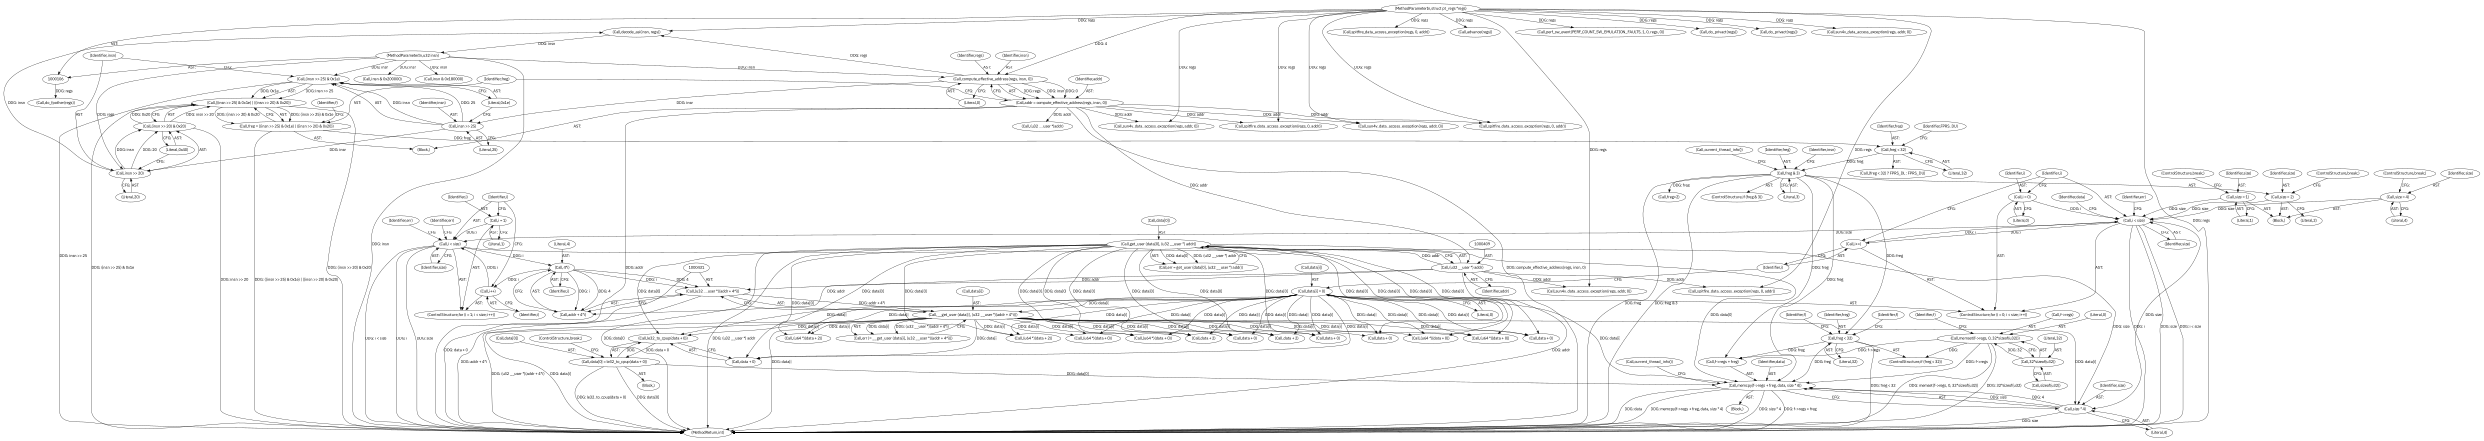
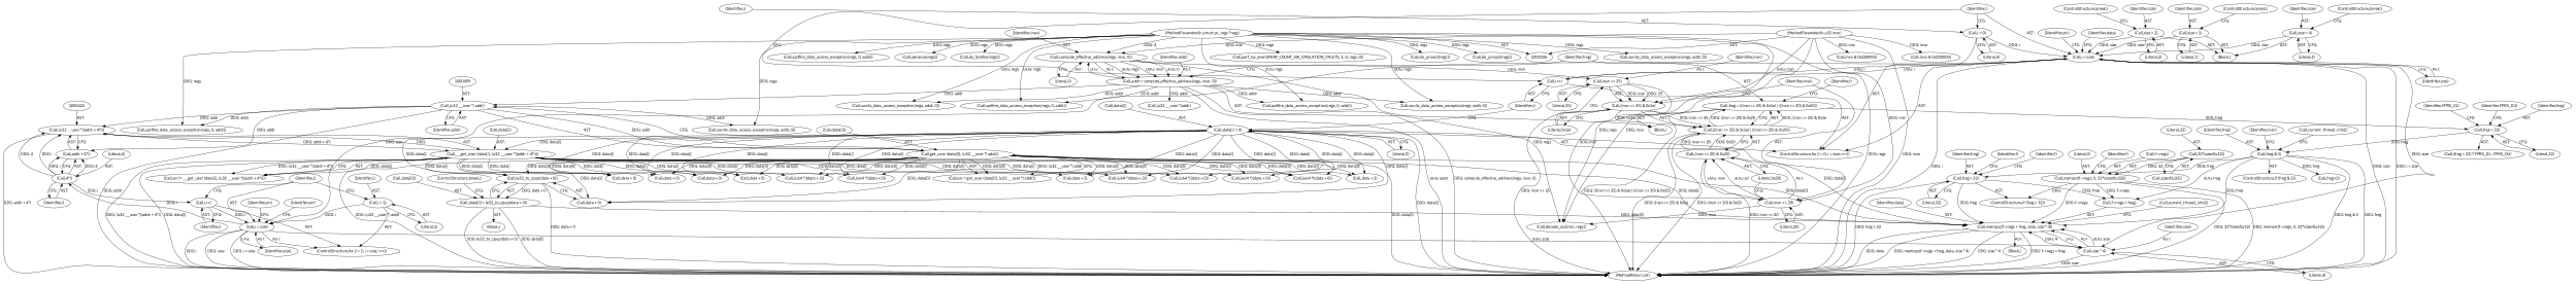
  digraph {
    fontname="IBM Plex Sans"
    node [fontname="IBM Plex Sans"]
    edge [fontname="IBM Plex Sans"]
    n1 [label="(Call,memcpy(f->regs + freg, data, size * 4))"]
    n2 [label="(Call,size * 4)"]
    n3 [label="(MethodReturn,int)"]
    n4 [label="(Block,)"]
    n5 [label="(Literal,4)"]
    n6 [label="(Call,memset(f->regs, 0, 32*sizeof(u32)))"]
    n7 [label="(Call,32*sizeof(u32))"]
    n8 [label="(ControlStructure,if (freg < 32))"]
    n9 [label="(Call,f->regs + freg)"]
    n10 [label="(Call,sizeof(u32))"]
    n11 [label="(Call,freg & 3)"]
    n12 [label="(Call,freg < 32)"]
    n13 [label="(ControlStructure,if (freg & 3))"]
-   n14 [label="(Literal,3)"]
    n15 [label="(Call,freg+2)"]
    n16 [label="(Literal,32)"]
    n17 [label="(Call,freg < 32)"]
    n18 [label="(Literal,32)"]
    n19 [label="(Call,(freg < 32) ? FPRS_DL : FPRS_DU)"]
    n20 [label="(Call,freg = ((insn >> 25) & 0x1e) | ((insn >> 20) & 0x20))"]
    n21 [label="(Call,((insn >> 25) & 0x1e) | ((insn >> 20) & 0x20))"]
    n22 [label="(Block,)"]
    n23 [label="(Call,(insn >> 20) & 0x20)"]
-   n24 [label="(Literal,0x40)"]
+   n24 [label="(Literal,0x20)"]
    n25 [label="(Call,(insn >> 25) & 0x1e)"]
    n26 [label="(Literal,0x1e)"]
    n27 [label="(Call,insn >> 25)"]
    n28 [label="(Call,insn >> 20)"]
    n29 [label="(Literal,25)"]
    n30 [label="(Call,decode_asi(insn, regs))"]
    n31 [label="(Literal,20)"]
    n32 [label="(Call,compute_effective_address(regs, insn, 0))"]
    n33 [label="(Call,addr = compute_effective_address(regs, insn, 0))"]
    n34 [label="(Literal,0)"]
    n35 [label="(Call,sun4v_data_access_exception(regs, addr, 0))"]
    n36 [label="(Call,spitfire_data_access_exception(regs, 0, addr))"]
    n37 [label="(Call,sun4v_data_access_exception(regs, addr, 0))"]
    n38 [label="(Call,spitfire_data_access_exception(regs, 0, addr))"]
    n39 [label="(Call,(u32 __user *) addr)"]
    n40 [label="(Call,(u32 __user *)addr)"]
    n41 [label="(MethodParameterIn,struct pt_regs *regs)"]
    n42 [label="(Call,spitfire_data_access_exception(regs, 0, addr))"]
    n43 [label="(Call,advance(regs))"]
    n44 [label="(Call,sun4v_data_access_exception(regs, addr, 0))"]
    n45 [label="(Call,do_fpother(regs))"]
    n46 [label="(Call,perf_sw_event(PERF_COUNT_SW_EMULATION_FAULTS, 1, 0, regs, 0))"]
    n47 [label="(Call,do_privact(regs))"]
    n48 [label="(Call,do_privact(regs))"]
    n49 [label="(Call,sun4v_data_access_exception(regs, addr, 0))"]
    n50 [label="(Call,spitfire_data_access_exception(regs, 0, addr))"]
    1000106
    n52 [label="(MethodParameterIn,u32 insn)"]
    n53 [label="(Call,insn & 0x200000)"]
    n54 [label="(Call,insn & 0x180000)"]
    n55 [label="(Call,get_user (data[0], (u32 __user *) addr))"]
    n56 [label="(Call,le32_to_cpup(data + 0))"]
    n57 [label="(Call,data + 0)"]
    n58 [label="(Call,(u64 *)(data + 0))"]
    n59 [label="(Call,(u64 *)(data + 0))"]
    n60 [label="(Call,data + 0)"]
    n61 [label="(Call,(u64 *)(data + 2))"]
    n62 [label="(Call,(u64 *)(data + 2))"]
    n63 [label="(Call,(u64 *)(data + 0))"]
    n64 [label="(Call,(u64 *)(data + 0))"]
    n65 [label="(Call,data + 0)"]
    n66 [label="(Call,data + 2)"]
    n67 [label="(Call,data + 0)"]
    n68 [label="(Call,data + 2)"]
    n69 [label="(Call,data + 0)"]
    n70 [label="(Call,err = get_user (data[0], (u32 __user *) addr))"]
    n71 [label="(Call,(u32 __user *)(addr + 4*i))"]
    n72 [label="(Identifier,addr)"]
    n73 [label="(Call,addr + 4*i)"]
    n74 [label="(Call,data[0] = le32_to_cpup(data + 0))"]
    n75 [label="(Call,__get_user (data[i], (u32 __user *)(addr + 4*i)))"]
    n76 [label="(Call,4*i)"]
    n77 [label="(Call,err |= __get_user (data[i], (u32 __user *)(addr + 4*i)))"]
    n78 [label="(Call,data[i] = 0)"]
    n79 [label="(ControlStructure,for (i = 0; i < size; i++))"]
    n80 [label="(Literal,0)"]
    n81 [label="(Call,i++)"]
    n82 [label="(Identifier,i)"]
    n83 [label="(Call,i < size)"]
    n84 [label="(ControlStructure,for (i = 1; i < size; i++))"]
    n85 [label="(Identifier,i)"]
    n86 [label="(Identifier,size)"]
    n87 [label="(Call,i = 1)"]
    n88 [label="(Literal,1)"]
    n89 [label="(Call,i < size)"]
    n90 [label="(Call,i++)"]
    n91 [label="(Identifier,size)"]
    n92 [label="(Identifier,i)"]
    n93 [label="(Call,i = 0)"]
    n94 [label="(Literal,0)"]
    n95 [label="(Call,size = 4)"]
    n96 [label="(Literal,4)"]
    n97 [label="(Block,)"]
    n98 [label="(Call,size = 2)"]
    n99 [label="(Literal,2)"]
    n100 [label="(Call,size = 1)"]
    n101 [label="(Literal,1)"]
    n102 [label="(Block,)"]
    n103 [label="(Identifier,i)"]
    n104 [label="(Call,current_thread_info())"]
    n105 [label="(ControlStructure,break;)"]
    n106 [label="(Identifier,err)"]
    n107 [label="(Identifier,data)"]
-   n108 [label="(Identifier,regs)"]
    n109 [label="(Identifier,size)"]
    n110 [label="(Literal,32)"]
    n111 [label="(Identifier,freg)"]
+   n112 [label="(Identifier,FPRS_DL)"]
    n113 [label="(Literal,4)"]
    n114 [label="(Call,data[0])"]
    n115 [label="(Identifier,FPRS_DU)"]
    n116 [label="(Identifier,freg)"]
    n117 [label="(Call,f->regs)"]
    n118 [label="(Identifier,size)"]
    n119 [label="(Identifier,f)"]
    n120 [label="(ControlStructure,break;)"]
    n121 [label="(Identifier,i)"]
    n122 [label="(Identifier,data)"]
    n123 [label="(Identifier,addr)"]
    n124 [label="(ControlStructure,break;)"]
    n125 [label="(Identifier,f)"]
    n126 [label="(Identifier,freg)"]
    n127 [label="(Literal,0)"]
    n128 [label="(Call,data[i])"]
    n129 [label="(Identifier,f)"]
    n130 [label="(Identifier,size)"]
    n131 [label="(Identifier,insn)"]
    n132 [label="(Identifier,f)"]
    n133 [label="(Identifier,i)"]
    n134 [label="(Identifier,err)"]
    n135 [label="(Identifier,insn)"]
    n136 [label="(Identifier,err)"]
    n137 [label="(Call,current_thread_info())"]
    n138 [label="(Identifier,freg)"]
    n139 [label="(Call,data[0])"]
    n140 [label="(Identifier,i)"]
    n141 [label="(Call,data[i])"]
    n142 [label="(Identifier,size)"]
    n143 [label="(ControlStructure,break;)"]
    n144 [label="(Identifier,insn)"]
    n145 [label="(Identifier,insn)"]
    1000409
    1000431
    n1 -> n2 [label="CFG: "]
    n1 -> n3 [label="DDG: data"]
    n1 -> n3 [label="DDG: memcpy(f->regs + freg, data, size * 4)"]
    n1 -> n3 [label="DDG: size * 4"]
    n1 -> n3 [label="DDG: f->regs + freg"]
    n1 -> n4 [label="AST: "]
    n2 -> n1 [label="AST: "]
    n2 -> n1 [label="DDG: size"]
    n2 -> n1 [label="DDG: 4"]
    n2 -> n3 [label="DDG: size"]
    n2 -> n5 [label="CFG: "]
    n5 -> n2 [label="AST: "]
    n6 -> n1 [label="DDG: f->regs"]
    n6 -> n3 [label="DDG: memset(f->regs, 0, 32*sizeof(u32))"]
    n6 -> n3 [label="DDG: 32*sizeof(u32)"]
-   n6 -> n7 [label="CFG: "]
    n6 -> n8 [label="DDG: "]
    n6 -> n9 [label="DDG: f->regs"]
    n7 -> n6 [label="AST: "]
    n7 -> n6 [label="DDG: 32"]
    n7 -> n10 [label="CFG: "]
    n9 -> n1 [label="AST: "]
    n10 -> n7 [label="AST: "]
    n11 -> n1 [label="DDG: freg"]
    n11 -> n3 [label="DDG: freg"]
    n11 -> n3 [label="DDG: freg & 3"]
    n11 -> n9 [label="DDG: freg"]
    n11 -> n12 [label="DDG: freg"]
    n11 -> n13 [label="AST: "]
-   n11 -> n14 [label="CFG: "]
    n11 -> n15 [label="DDG: freg"]
    n12 -> n1 [label="DDG: freg"]
    n12 -> n3 [label="DDG: freg < 32"]
    n12 -> n8 [label="AST: "]
    n12 -> n9 [label="DDG: freg"]
    n12 -> n16 [label="CFG: "]
-   n14 -> n11 [label="AST: "]
    n16 -> n12 [label="AST: "]
    n17 -> n11 [label="DDG: freg"]
    n17 -> n18 [label="CFG: "]
    n17 -> n19 [label="AST: "]
    n18 -> n17 [label="AST: "]
    n20 -> n3 [label="DDG: ((insn >> 25) & 0x1e) | ((insn >> 20) & 0x20)"]
    n20 -> n17 [label="DDG: freg"]
    n20 -> n21 [label="CFG: "]
    n20 -> n22 [label="AST: "]
    n21 -> n3 [label="DDG: (insn >> 20) & 0x20"]
    n21 -> n3 [label="DDG: (insn >> 25) & 0x1e"]
    n21 -> n20 [label="AST: "]
    n21 -> n20 [label="DDG: (insn >> 25) & 0x1e"]
    n21 -> n20 [label="DDG: (insn >> 20) & 0x20"]
    n21 -> n23 [label="CFG: "]
    n23 -> n3 [label="DDG: insn >> 20"]
    n23 -> n21 [label="AST: "]
    n23 -> n21 [label="DDG: insn >> 20"]
    n23 -> n21 [label="DDG: 0x20"]
    n23 -> n24 [label="CFG: "]
    n24 -> n23 [label="AST: "]
    n24 -> n28 [label="CFG: "]
    n25 -> n3 [label="DDG: insn >> 25"]
    n25 -> n21 [label="AST: "]
    n25 -> n21 [label="DDG: insn >> 25"]
    n25 -> n21 [label="DDG: 0x1e"]
    n25 -> n26 [label="CFG: "]
    n26 -> n25 [label="AST: "]
    n26 -> n27 [label="CFG: "]
    n27 -> n25 [label="AST: "]
    n27 -> n25 [label="DDG: insn"]
    n27 -> n25 [label="DDG: 25"]
    n27 -> n28 [label="DDG: insn"]
    n27 -> n29 [label="CFG: "]
    n28 -> n23 [label="AST: "]
    n28 -> n23 [label="DDG: insn"]
    n28 -> n23 [label="DDG: 20"]
    n28 -> n30 [label="DDG: insn"]
    n28 -> n31 [label="CFG: "]
    n29 -> n27 [label="AST: "]
    n31 -> n28 [label="AST: "]
    n32 -> n27 [label="DDG: insn"]
    n32 -> n30 [label="DDG: regs"]
    n32 -> n33 [label="AST: "]
    n32 -> n33 [label="DDG: regs"]
    n32 -> n33 [label="DDG: insn"]
    n32 -> n33 [label="DDG: 0"]
    n32 -> n34 [label="CFG: "]
    n33 -> n3 [label="DDG: addr"]
    n33 -> n3 [label="DDG: compute_effective_address(regs, insn, 0)"]
    n33 -> n22 [label="AST: "]
    n33 -> n32 [label="CFG: "]
    n33 -> n35 [label="DDG: addr"]
    n33 -> n36 [label="DDG: addr"]
    n33 -> n37 [label="DDG: addr"]
    n33 -> n38 [label="DDG: addr"]
    n33 -> n39 [label="DDG: addr"]
    n33 -> n40 [label="DDG: addr"]
    n34 -> n32 [label="AST: "]
    n39 -> n3 [label="DDG: addr"]
    n39 -> n44 [label="DDG: addr"]
    n39 -> n50 [label="DDG: addr"]
    n39 -> n55 [label="AST: "]
    n39 -> n55 [label="DDG: addr"]
    n39 -> n71 [label="DDG: addr"]
    n39 -> n72 [label="CFG: "]
    n39 -> n73 [label="DDG: addr"]
    n41 -> n3 [label="DDG: regs"]
    n41 -> n30 [label="DDG: regs"]
    n41 -> n32 [label="DDG: 4"]
    n41 -> n35 [label="DDG: regs"]
    n41 -> n36 [label="DDG: regs"]
    n41 -> n37 [label="DDG: regs"]
    n41 -> n38 [label="DDG: regs"]
    n41 -> n42 [label="DDG: regs"]
    n41 -> n43 [label="DDG: regs"]
    n41 -> n44 [label="DDG: regs"]
-   1000106 -> n45 [label="DDG: regs"]
+   n41 -> n45 [label="DDG: regs"]
    n41 -> n46 [label="DDG: regs"]
    n41 -> n47 [label="DDG: regs"]
    n41 -> n48 [label="DDG: regs"]
    n41 -> n49 [label="DDG: regs"]
    n41 -> n50 [label="DDG: regs"]
    n41 -> 1000106 [label="AST: "]
    n52 -> n3 [label="DDG: insn"]
    n52 -> n25 [label="DDG: insn"]
-   n52 -> n28 [label="DDG: regs"]
-   n30 -> n52 [label="DDG: insn"]
+   n52 -> n28 [label="DDG: insn"]
+   n52 -> n30 [label="DDG: insn"]
    n52 -> n32 [label="DDG: insn"]
    n52 -> 1000106 [label="AST: "]
    n52 -> n53 [label="DDG: insn"]
    n52 -> n54 [label="DDG: insn"]
    n55 -> n1 [label="DDG: data[0]"]
    n55 -> n3 [label="DDG: data[0]"]
    n55 -> n3 [label="DDG: (u32 __user *) addr"]
    n55 -> n39 [label="CFG: "]
    n55 -> n56 [label="DDG: data[0]"]
    n55 -> n57 [label="DDG: data[0]"]
    n55 -> n58 [label="DDG: data[0]"]
    n55 -> n59 [label="DDG: data[0]"]
    n55 -> n60 [label="DDG: data[0]"]
    n55 -> n61 [label="DDG: data[0]"]
    n55 -> n62 [label="DDG: data[0]"]
    n55 -> n63 [label="DDG: data[0]"]
    n55 -> n64 [label="DDG: data[0]"]
    n55 -> n65 [label="DDG: data[0]"]
    n55 -> n66 [label="DDG: data[0]"]
    n55 -> n67 [label="DDG: data[0]"]
    n55 -> n68 [label="DDG: data[0]"]
    n55 -> n69 [label="DDG: data[0]"]
    n55 -> n70 [label="AST: "]
    n55 -> n70 [label="DDG: data[0]"]
    n55 -> n70 [label="DDG: (u32 __user *) addr"]
-   1000431 -> n3 [label="DDG: data + 0"]
+   n56 -> n3 [label="DDG: data + 0"]
    n56 -> n65 [label="CFG: "]
    n56 -> n74 [label="AST: "]
    n56 -> n74 [label="DDG: data + 0"]
    n65 -> n56 [label="AST: "]
    n70 -> n55 [label="CFG: "]
    n71 -> n3 [label="DDG: addr + 4*i"]
    n71 -> n73 [label="CFG: "]
    n71 -> n75 [label="AST: "]
    n71 -> n75 [label="DDG: addr + 4*i"]
    n72 -> n39 [label="AST: "]
    n73 -> n71 [label="AST: "]
    n73 -> n76 [label="CFG: "]
    n74 -> n1 [label="DDG: data[0]"]
    n74 -> n3 [label="DDG: le32_to_cpup(data + 0)"]
    n74 -> n3 [label="DDG: data[0]"]
-   n74 -> n56 [label="DDG: "]
+   n74 -> n56 [label="CFG: "]
    n74 -> n102 [label="AST: "]
-   n75 -> n2 [label="DDG: data[i]"]
+   n75 -> n1 [label="DDG: data[i]"]
    n75 -> n3 [label="DDG: data[i]"]
    n75 -> n3 [label="DDG: (u32 __user *)(addr + 4*i)"]
    n75 -> n56 [label="DDG: data[i]"]
    n75 -> n57 [label="DDG: data[i]"]
    n75 -> n58 [label="DDG: data[i]"]
    n75 -> n59 [label="DDG: data[i]"]
    n75 -> n60 [label="DDG: data[i]"]
    n75 -> n61 [label="DDG: data[i]"]
    n75 -> n62 [label="DDG: data[i]"]
    n75 -> n63 [label="DDG: data[i]"]
    n75 -> n64 [label="DDG: data[i]"]
    n75 -> n65 [label="DDG: data[i]"]
    n75 -> n66 [label="DDG: data[i]"]
    n75 -> n67 [label="DDG: data[i]"]
    n75 -> n68 [label="DDG: data[i]"]
    n75 -> n69 [label="DDG: data[i]"]
-   n75 -> n71 [label="CFG: "]
+   n75 -> n71 [label="DDG: "]
    n75 -> n77 [label="AST: "]
    n75 -> n77 [label="DDG: data[i]"]
    n75 -> n77 [label="DDG: (u32 __user *)(addr + 4*i)"]
    n76 -> n71 [label="DDG: 4"]
    n76 -> n71 [label="DDG: i"]
    n76 -> n73 [label="AST: "]
    n76 -> n73 [label="DDG: 4"]
    n76 -> n73 [label="DDG: i"]
    n76 -> n81 [label="DDG: i"]
    n76 -> n82 [label="CFG: "]
    n77 -> n75 [label="CFG: "]
    n78 -> n1 [label="DDG: data[i]"]
    n78 -> n3 [label="DDG: data[i]"]
    n78 -> n56 [label="DDG: data[i]"]
    n78 -> n57 [label="DDG: data[i]"]
    n78 -> n58 [label="DDG: data[i]"]
    n78 -> n59 [label="DDG: data[i]"]
    n78 -> n60 [label="DDG: data[i]"]
    n78 -> n61 [label="DDG: data[i]"]
    n78 -> n62 [label="DDG: data[i]"]
    n78 -> n63 [label="DDG: data[i]"]
    n78 -> n64 [label="DDG: data[i]"]
    n78 -> n65 [label="DDG: data[i]"]
    n78 -> n66 [label="DDG: data[i]"]
    n78 -> n67 [label="DDG: data[i]"]
    n78 -> n68 [label="DDG: data[i]"]
    n78 -> n69 [label="DDG: data[i]"]
    n78 -> n75 [label="DDG: data[i]"]
    n78 -> n79 [label="AST: "]
    n78 -> n80 [label="CFG: "]
    n80 -> n78 [label="AST: "]
    n81 -> n83 [label="DDG: i"]
    n81 -> n84 [label="AST: "]
    n81 -> n85 [label="CFG: "]
    n82 -> n76 [label="AST: "]
    n83 -> n2 [label="DDG: size"]
    n83 -> n3 [label="DDG: i"]
    n83 -> n3 [label="DDG: size"]
    n83 -> n3 [label="DDG: i < size"]
    n83 -> n76 [label="DDG: i"]
    n83 -> n84 [label="AST: "]
    n83 -> n86 [label="CFG: "]
    n85 -> n81 [label="AST: "]
    n86 -> n83 [label="AST: "]
    n87 -> n83 [label="DDG: i"]
    n87 -> n84 [label="AST: "]
    n87 -> n88 [label="CFG: "]
    n88 -> n87 [label="AST: "]
    n89 -> n2 [label="DDG: size"]
    n89 -> n3 [label="DDG: size"]
    n89 -> n3 [label="DDG: i < size"]
    n89 -> n3 [label="DDG: i"]
    n89 -> n79 [label="AST: "]
    n89 -> n83 [label="DDG: size"]
    n89 -> n90 [label="DDG: i"]
    n89 -> n91 [label="CFG: "]
    n90 -> n79 [label="AST: "]
    n90 -> n89 [label="DDG: i"]
    n90 -> n92 [label="CFG: "]
    n91 -> n89 [label="AST: "]
    n92 -> n78 [label="CFG: "]
    n92 -> n90 [label="AST: "]
    n93 -> n79 [label="AST: "]
    n93 -> n89 [label="DDG: i"]
    n93 -> n94 [label="CFG: "]
    n94 -> n93 [label="AST: "]
    n95 -> n89 [label="DDG: size"]
    n95 -> n96 [label="CFG: "]
    n95 -> n97 [label="AST: "]
    n96 -> n95 [label="AST: "]
    n98 -> n89 [label="DDG: size"]
    n98 -> n97 [label="AST: "]
    n98 -> n99 [label="CFG: "]
-   n11 -> n98 [label="AST: "]
+   n99 -> n98 [label="AST: "]
    n100 -> n89 [label="DDG: size"]
    n100 -> n97 [label="AST: "]
    n100 -> n101 [label="CFG: "]
    n101 -> n100 [label="AST: "]
    n103 -> n89 [label="AST: "]
    n103 -> n90 [label="CFG: "]
    n103 -> n93 [label="CFG: "]
    n104 -> n11 [label="CFG: "]
    n105 -> n74 [label="CFG: "]
    n106 -> n89 [label="CFG: "]
    n107 -> n1 [label="AST: "]
-   n108 -> n32 [label="AST: "]
    n109 -> n95 [label="AST: "]
    n110 -> n7 [label="AST: "]
    n111 -> n12 [label="AST: "]
+   n112 -> n17 [label="CFG: "]
    n113 -> n76 [label="AST: "]
    n114 -> n55 [label="AST: "]
    n115 -> n17 [label="CFG: "]
    n116 -> n11 [label="AST: "]
    n117 -> n6 [label="AST: "]
    n118 -> n100 [label="AST: "]
    n119 -> n12 [label="CFG: "]
    n120 -> n98 [label="CFG: "]
    n121 -> n93 [label="AST: "]
    n122 -> n89 [label="CFG: "]
    n123 -> n33 [label="AST: "]
    n124 -> n95 [label="CFG: "]
    n125 -> n12 [label="CFG: "]
    n126 -> n17 [label="AST: "]
    n127 -> n6 [label="AST: "]
    n128 -> n75 [label="AST: "]
    n129 -> n6 [label="CFG: "]
    n130 -> n2 [label="AST: "]
    n131 -> n11 [label="CFG: "]
    n132 -> n20 [label="CFG: "]
    n133 -> n81 [label="CFG: "]
    n133 -> n83 [label="AST: "]
    n133 -> n87 [label="CFG: "]
    n134 -> n83 [label="CFG: "]
    n135 -> n25 [label="CFG: "]
    n135 -> n28 [label="AST: "]
    n136 -> n83 [label="CFG: "]
    n137 -> n1 [label="CFG: "]
    n138 -> n20 [label="AST: "]
    n138 -> n33 [label="CFG: "]
    n139 -> n74 [label="AST: "]
    n140 -> n87 [label="AST: "]
    n141 -> n78 [label="AST: "]
    n142 -> n98 [label="AST: "]
    n143 -> n100 [label="CFG: "]
    n144 -> n27 [label="AST: "]
    n145 -> n32 [label="AST: "]
    1000409 -> n39 [label="AST: "]
    1000431 -> n71 [label="AST: "]
  }
